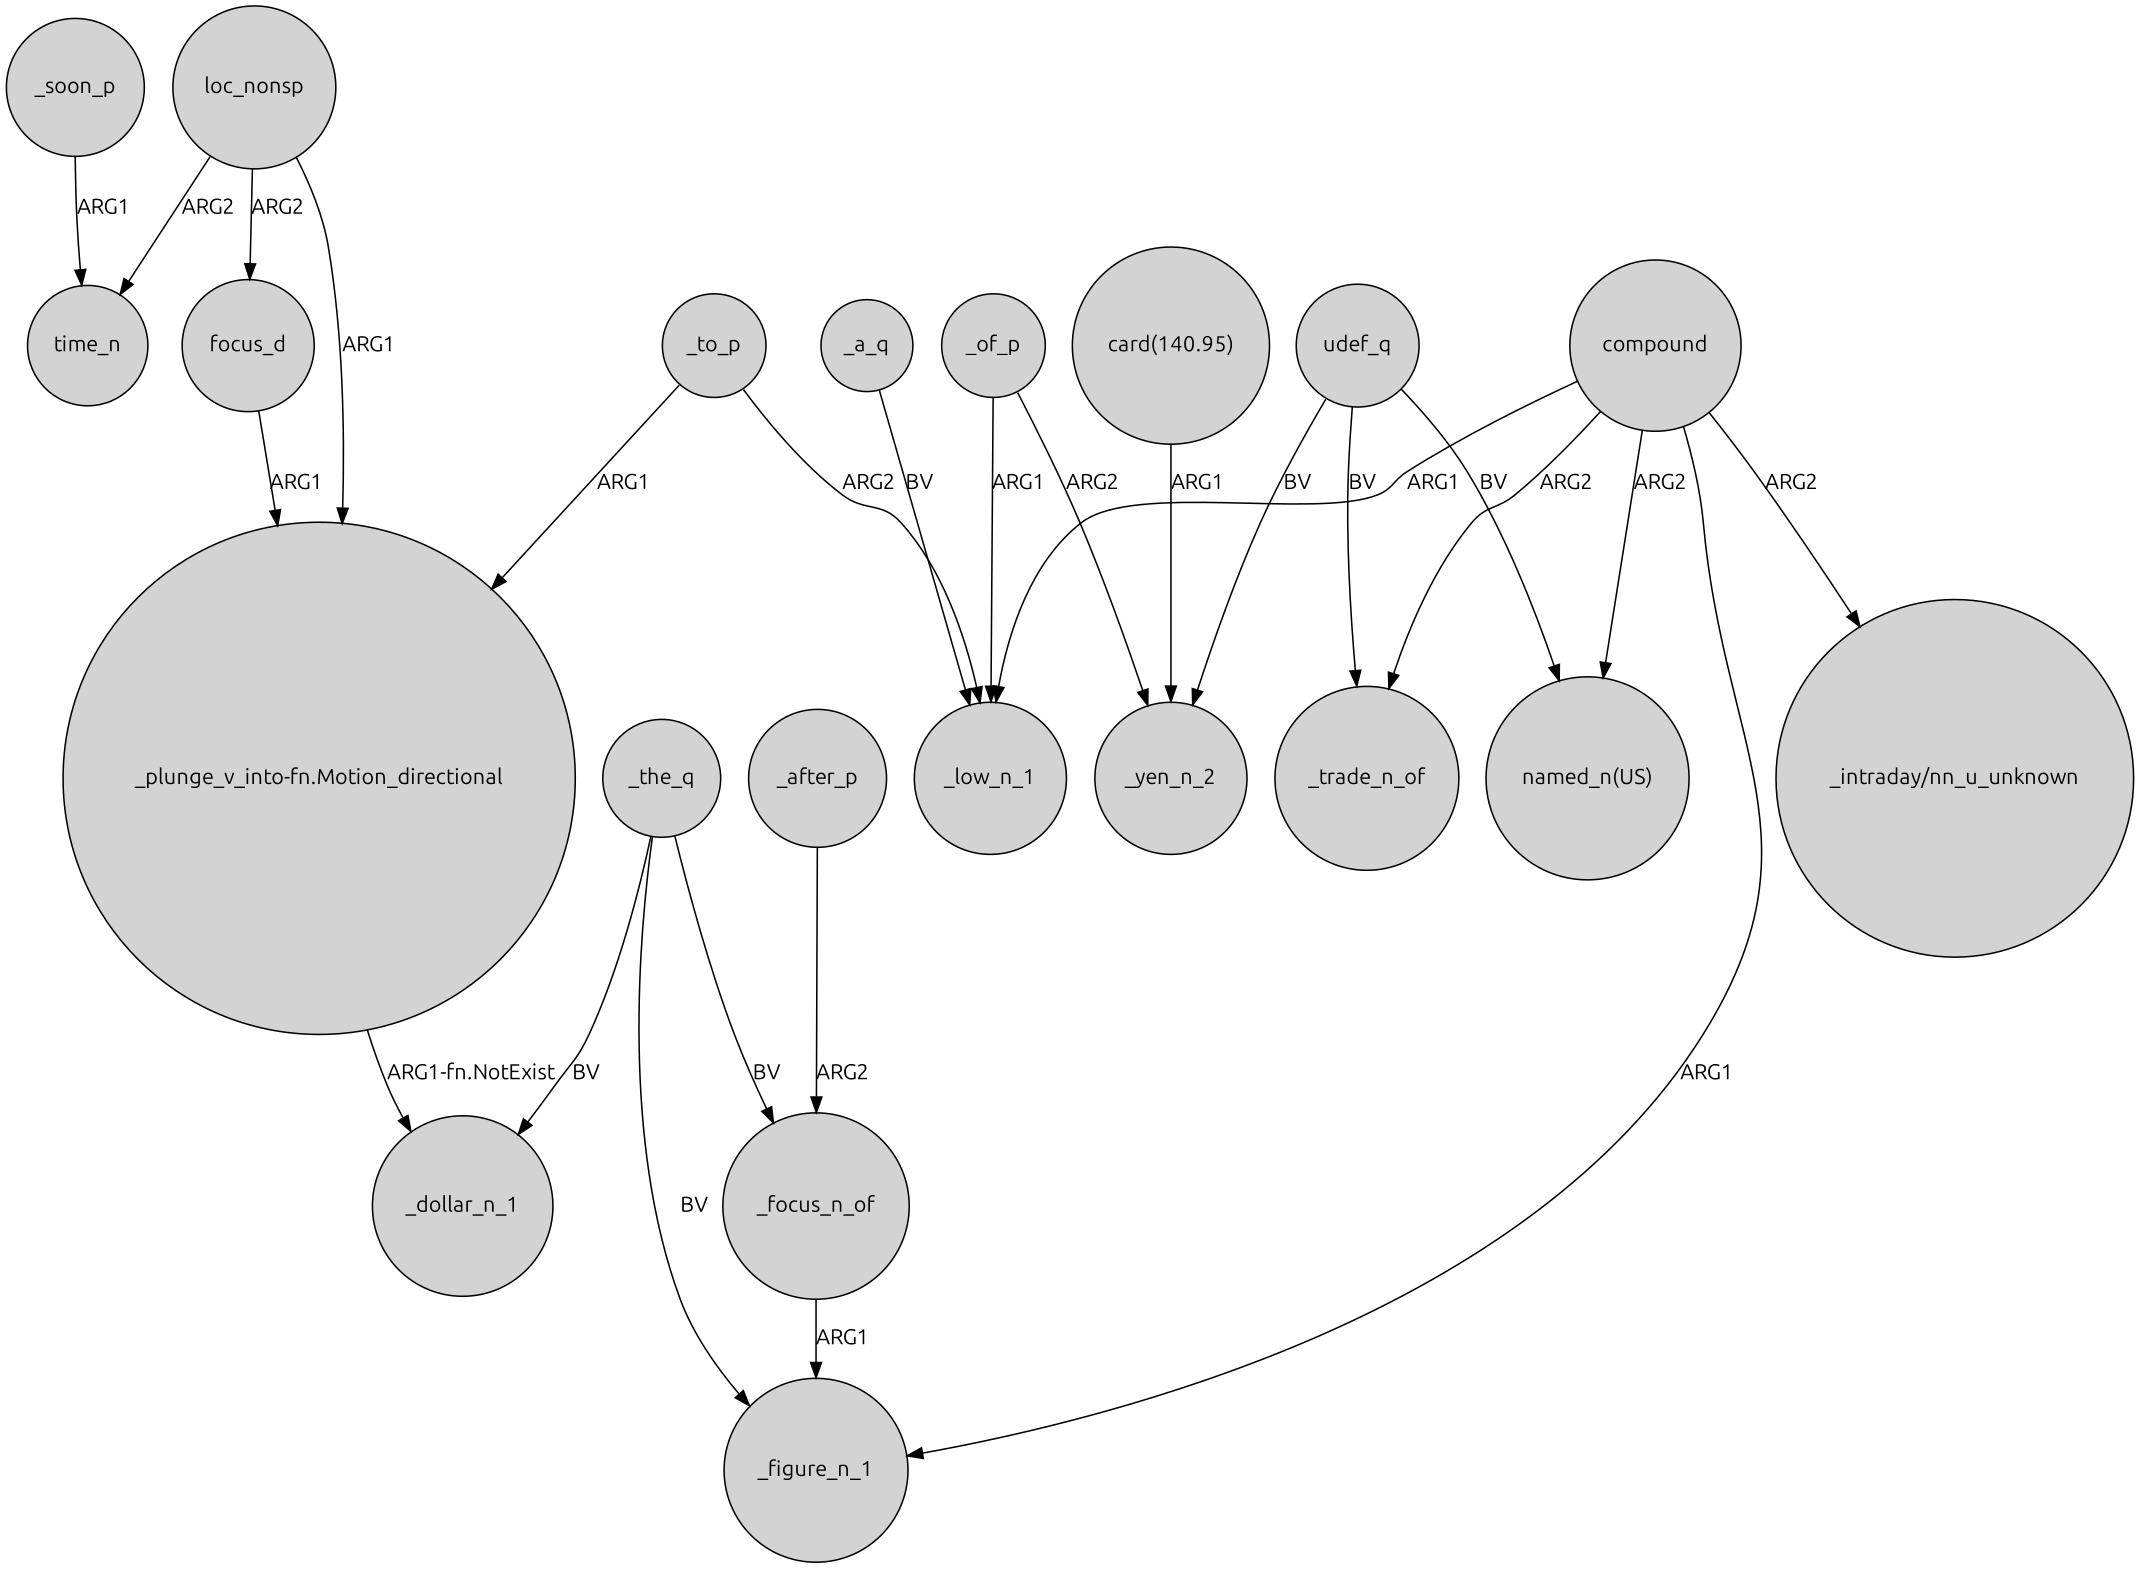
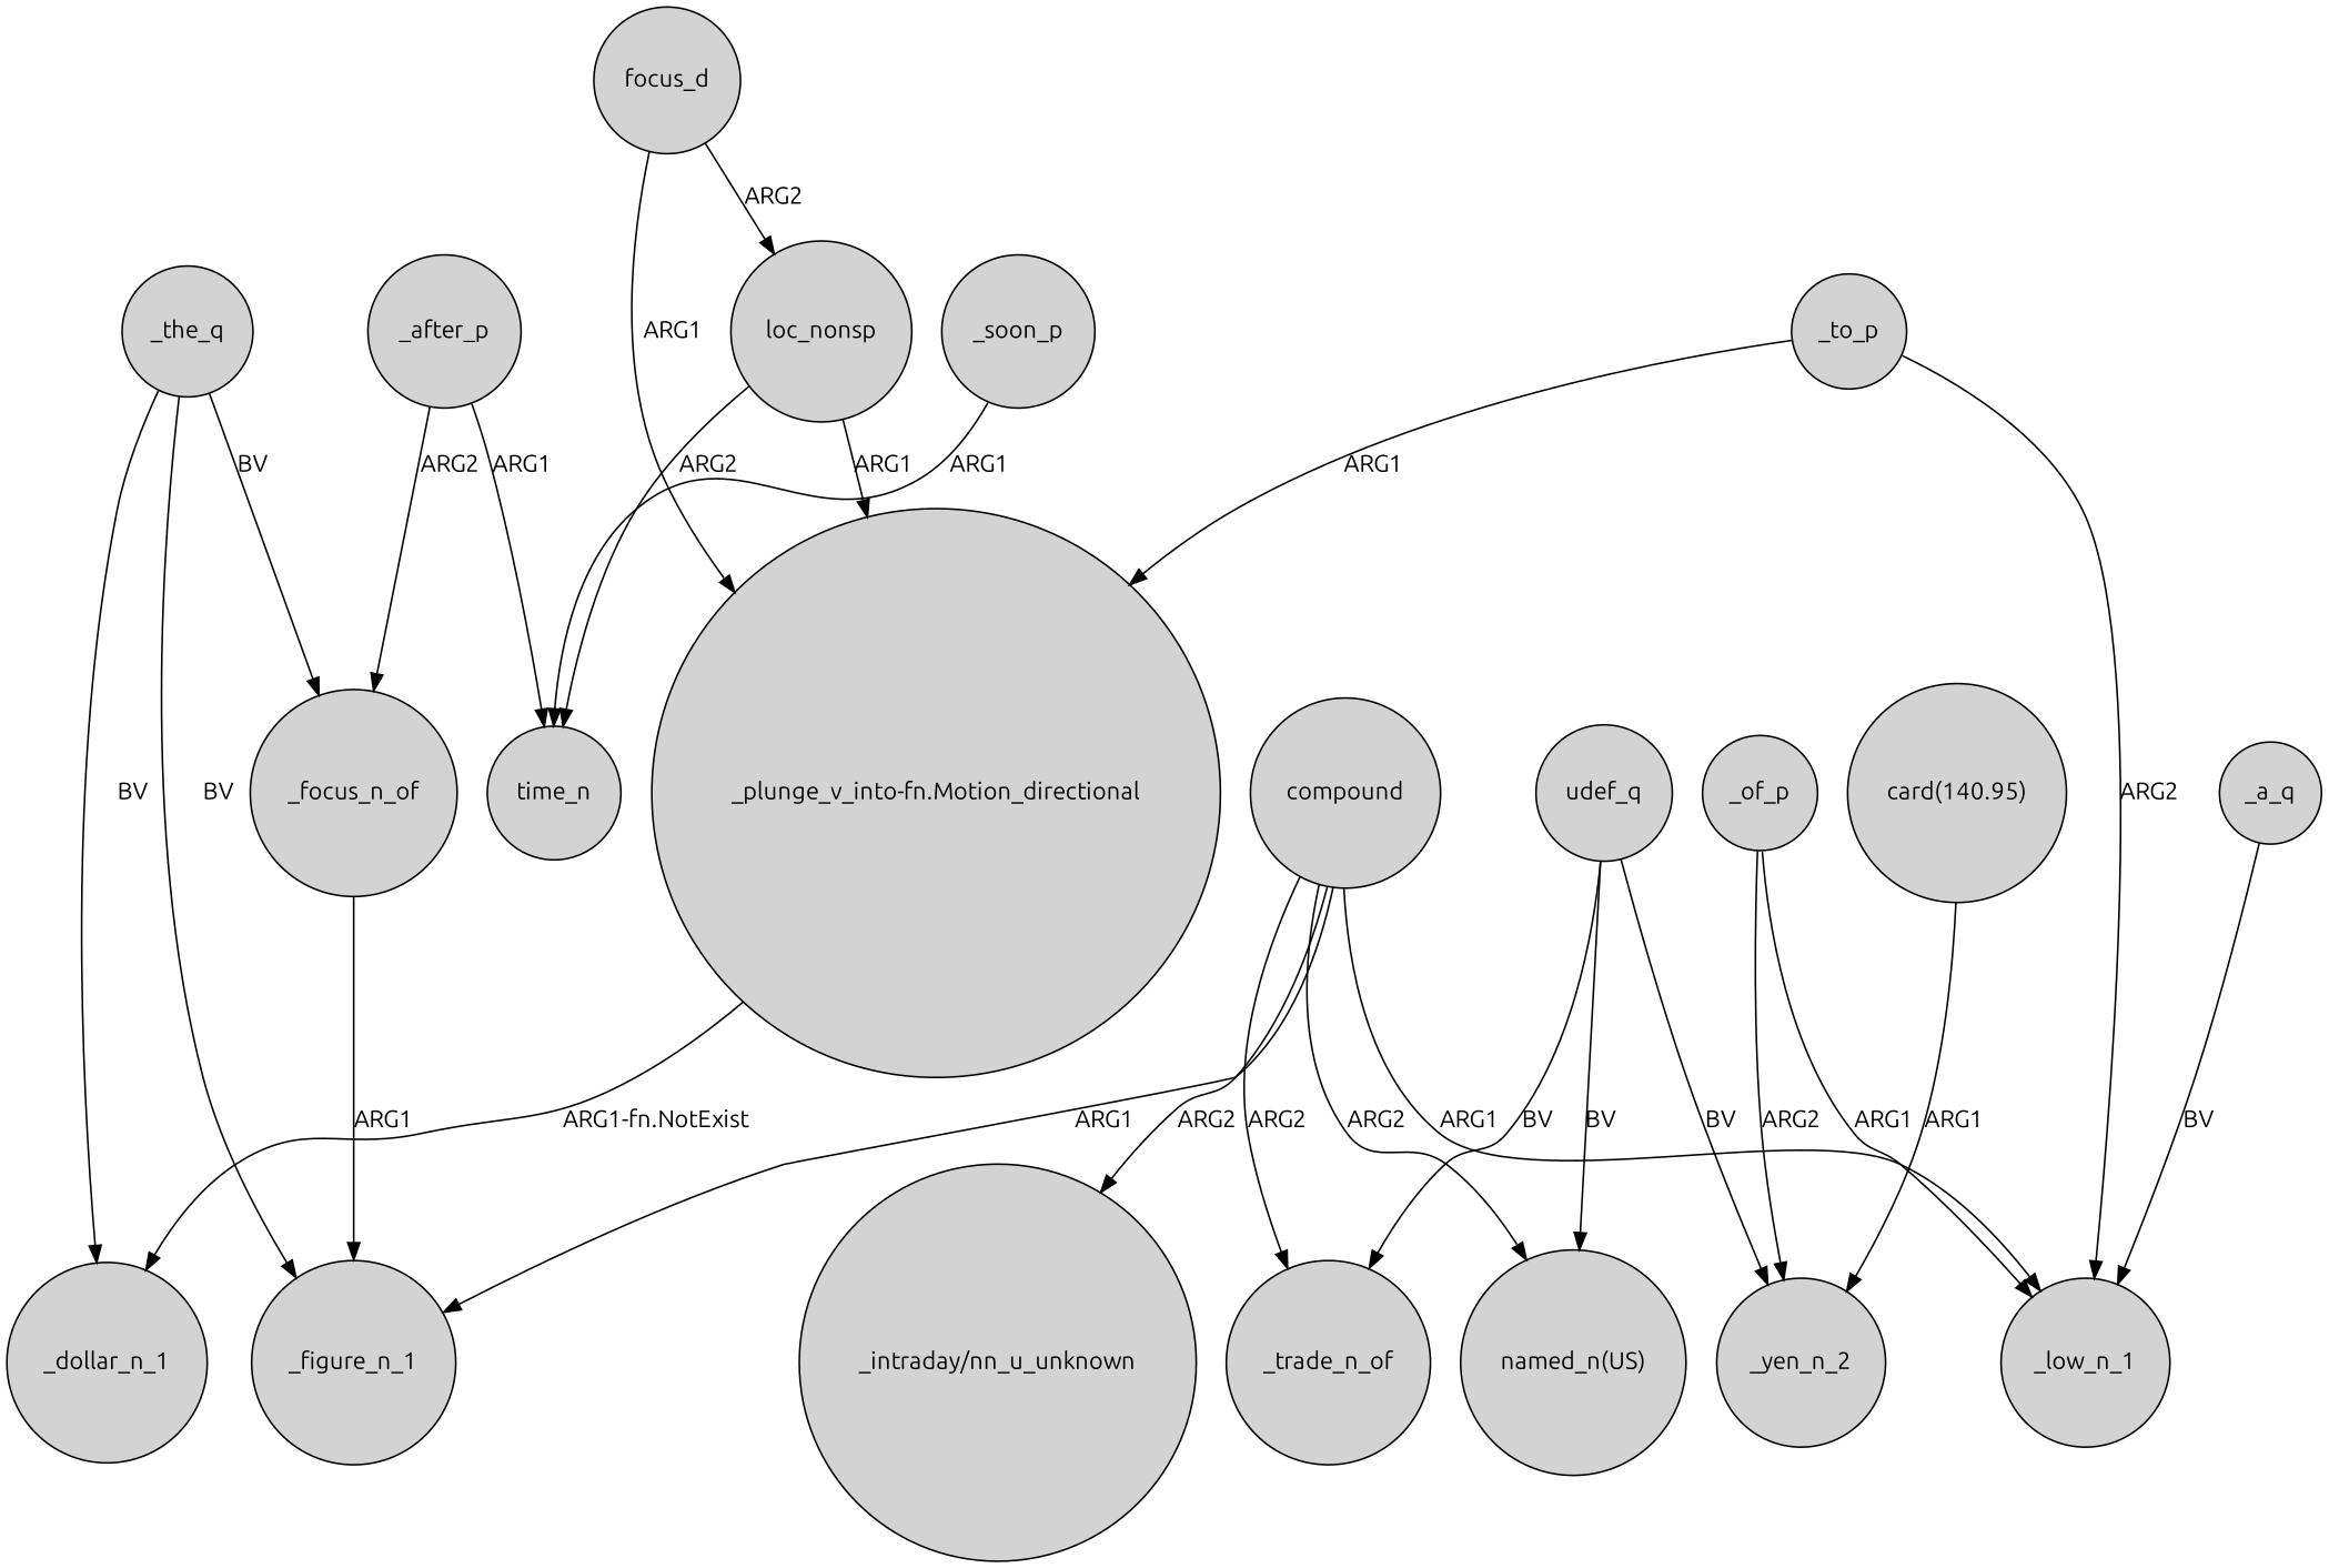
  digraph {
    fontname=Ubuntu
    node [fontname=Ubuntu shape=circle style=filled]
    edge [fontname=Ubuntu]
    loc_nonsp
    "_plunge_v_into-fn.Motion_directional"
    time_n
    _dollar_n_1
    _of_p
    _yen_n_2
    _low_n_1
    focus_d
    udef_q
    _trade_n_of
    "named_n(US)"
    _to_p
    _the_q
    _figure_n_1
    n15 [label=_focus_n_of]
    compound
    "_intraday/nn_u_unknown"
    "card(140.95)"
    _after_p
    _a_q
    _soon_p
    loc_nonsp -> "_plunge_v_into-fn.Motion_directional" [label=ARG1]
    loc_nonsp -> time_n [label=ARG2]
    "_plunge_v_into-fn.Motion_directional" -> _dollar_n_1 [label="ARG1-fn.NotExist"]
    _of_p -> _yen_n_2 [label=ARG2]
    _of_p -> _low_n_1 [label=ARG1]
-   loc_nonsp -> focus_d [label=ARG2]
+   focus_d -> loc_nonsp [label=ARG2]
    focus_d -> "_plunge_v_into-fn.Motion_directional" [label=ARG1]
    udef_q -> _yen_n_2 [label=BV]
    udef_q -> _trade_n_of [label=BV]
    udef_q -> "named_n(US)" [label=BV]
    _to_p -> "_plunge_v_into-fn.Motion_directional" [label=ARG1]
    _to_p -> _low_n_1 [label=ARG2]
    _the_q -> _dollar_n_1 [label=BV]
    _the_q -> _figure_n_1 [label=BV]
    _the_q -> n15 [label=BV]
    n15 -> _figure_n_1 [label=ARG1]
    compound -> _low_n_1 [label=ARG1]
    compound -> _trade_n_of [label=ARG2]
    compound -> "named_n(US)" [label=ARG2]
    compound -> _figure_n_1 [label=ARG1]
    compound -> "_intraday/nn_u_unknown" [label=ARG2]
    "card(140.95)" -> _yen_n_2 [label=ARG1]
+   _after_p -> time_n [label=ARG1]
    _after_p -> n15 [label=ARG2]
    _a_q -> _low_n_1 [label=BV]
    _soon_p -> time_n [label=ARG1]
  }
